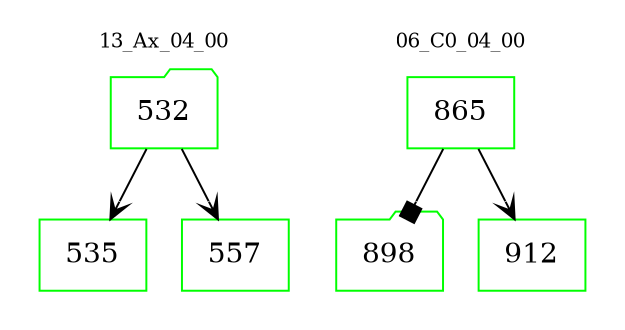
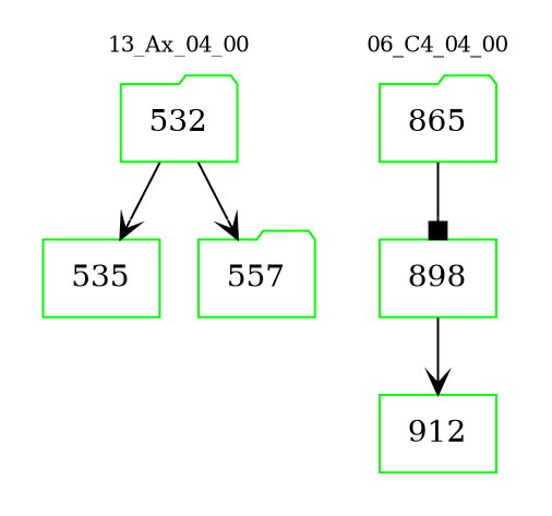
  digraph {
    node [color=green shape=box]
    edge [arrowhead=vee color=black]
    n1 [label=535]
    n2 [label=532 shape=folder]
-   n3 [label=557]
-   n4 [label=898 shape=folder]
-   n5 [label=865]
+   n3 [label=557 shape=folder]
+   n4 [label=898]
+   n5 [label=865 shape=folder]
    n6 [label=912]
    subgraph cluster_1 {
      color=white
      fontsize=10
      label="13_Ax_04_00"
      n1
      n2
      n3
    }
    subgraph cluster_2 {
      color=white
      fontsize=10
-     label="06_C0_04_00"
+     label="06_C4_04_00"
      n4
      n5
      n6
    }
    n2 -> n1
    n2 -> n3
    n5 -> n4 [arrowhead=box]
-   n5 -> n6
+   n4 -> n6
  }
